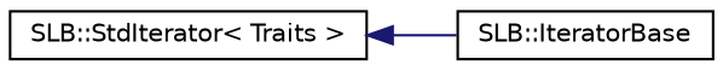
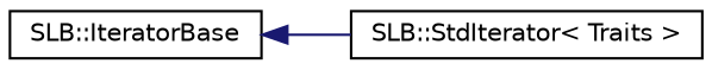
  digraph {
    rankdir=LR
    node [color=black fillcolor=white fontname=Helvetica fontsize=10 shape=record style=filled]
    n1 [height=0.2 label="SLB::IteratorBase" width=0.4]
    n2 [height=0.2 label="SLB::StdIterator\< Traits \>" width=0.4]
-   n2 -> n1 [color=midnightblue dir=back fontname=Helvetica fontsize=10 labelfontname=Helvetica labelfontsize=10 style=solid]
+   n1 -> n2 [color=midnightblue dir=back fontname=Helvetica fontsize=10 labelfontname=Helvetica labelfontsize=10 style=solid]
  }
